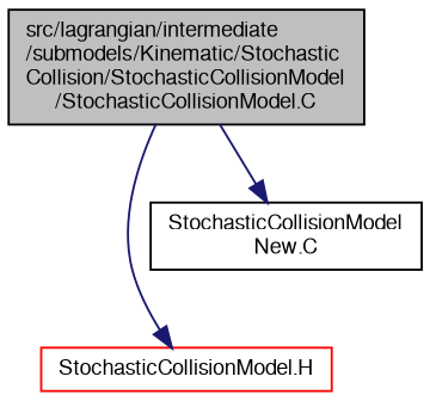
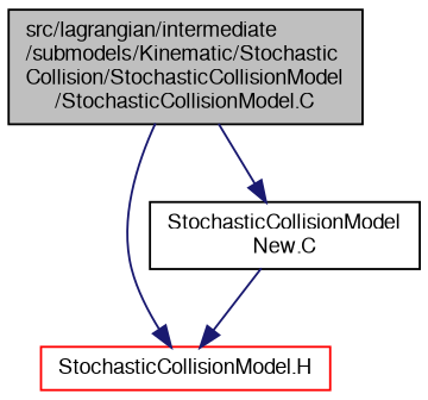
  digraph {
    node [color=black fontname=FreeSans fontsize=10 shape=record]
    edge [color=midnightblue fontname=FreeSans fontsize=10 labelfontname=FreeSans labelfontsize=10 style=solid]
    n1 [fillcolor=grey75 fontcolor=black height=0.2 label="src/lagrangian/intermediate\l/submodels/Kinematic/Stochastic\lCollision/StochasticCollisionModel\l/StochasticCollisionModel.C" style=filled width=0.4]
    n2 [color=red height=0.2 label="StochasticCollisionModel.H" width=0.4]
    n3 [height=0.2 label="StochasticCollisionModel\lNew.C" width=0.4]
    n1 -> n2
    n1 -> n3
+   n3 -> n2
  }
